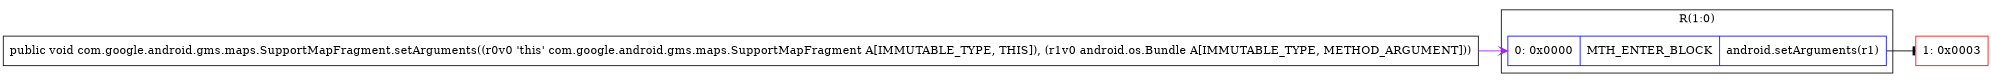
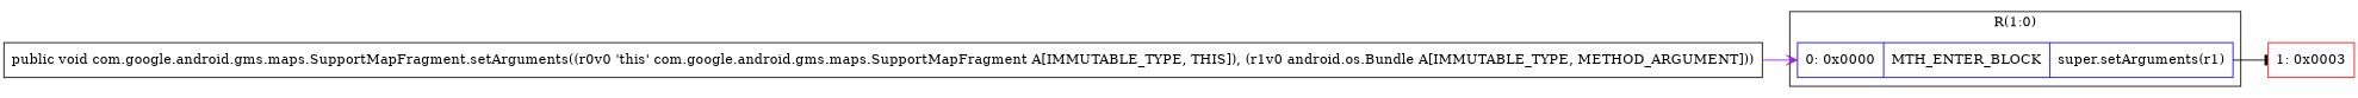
  digraph {
    rankdir=LR
    node [shape=record]
-   n1 [color=blue label="{0\:\ 0x0000|MTH_ENTER_BLOCK\l|android.setArguments(r1)\l}"]
+   n1 [color=blue label="{0\:\ 0x0000|MTH_ENTER_BLOCK\l|super.setArguments(r1)\l}"]
    n2 [color=red label="{1\:\ 0x0003}"]
    n3 [label="{public void com.google.android.gms.maps.SupportMapFragment.setArguments((r0v0 'this' com.google.android.gms.maps.SupportMapFragment A[IMMUTABLE_TYPE, THIS]), (r1v0 android.os.Bundle A[IMMUTABLE_TYPE, METHOD_ARGUMENT])) }"]
    subgraph cluster_1 {
      label="R(1:0)"
      n1
    }
    n1 -> n2 [color=black arrowhead=tee]
    n3 -> n1 [color=purple arrowhead=vee]
  }
